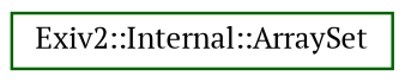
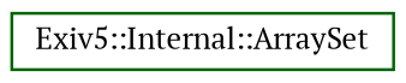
  digraph {
    rankdir=LR
    fontname="PT Serif"
-   n1 [color=darkgreen fillcolor=white fontname="PT Serif" fontsize=10 height=0.2 label="Exiv2::Internal::ArraySet" shape=record style=filled width=0.4]
+   n1 [color=darkgreen fillcolor=white fontname="PT Serif" fontsize=10 height=0.2 label="Exiv5::Internal::ArraySet" shape=record style=filled width=0.4]
  }
